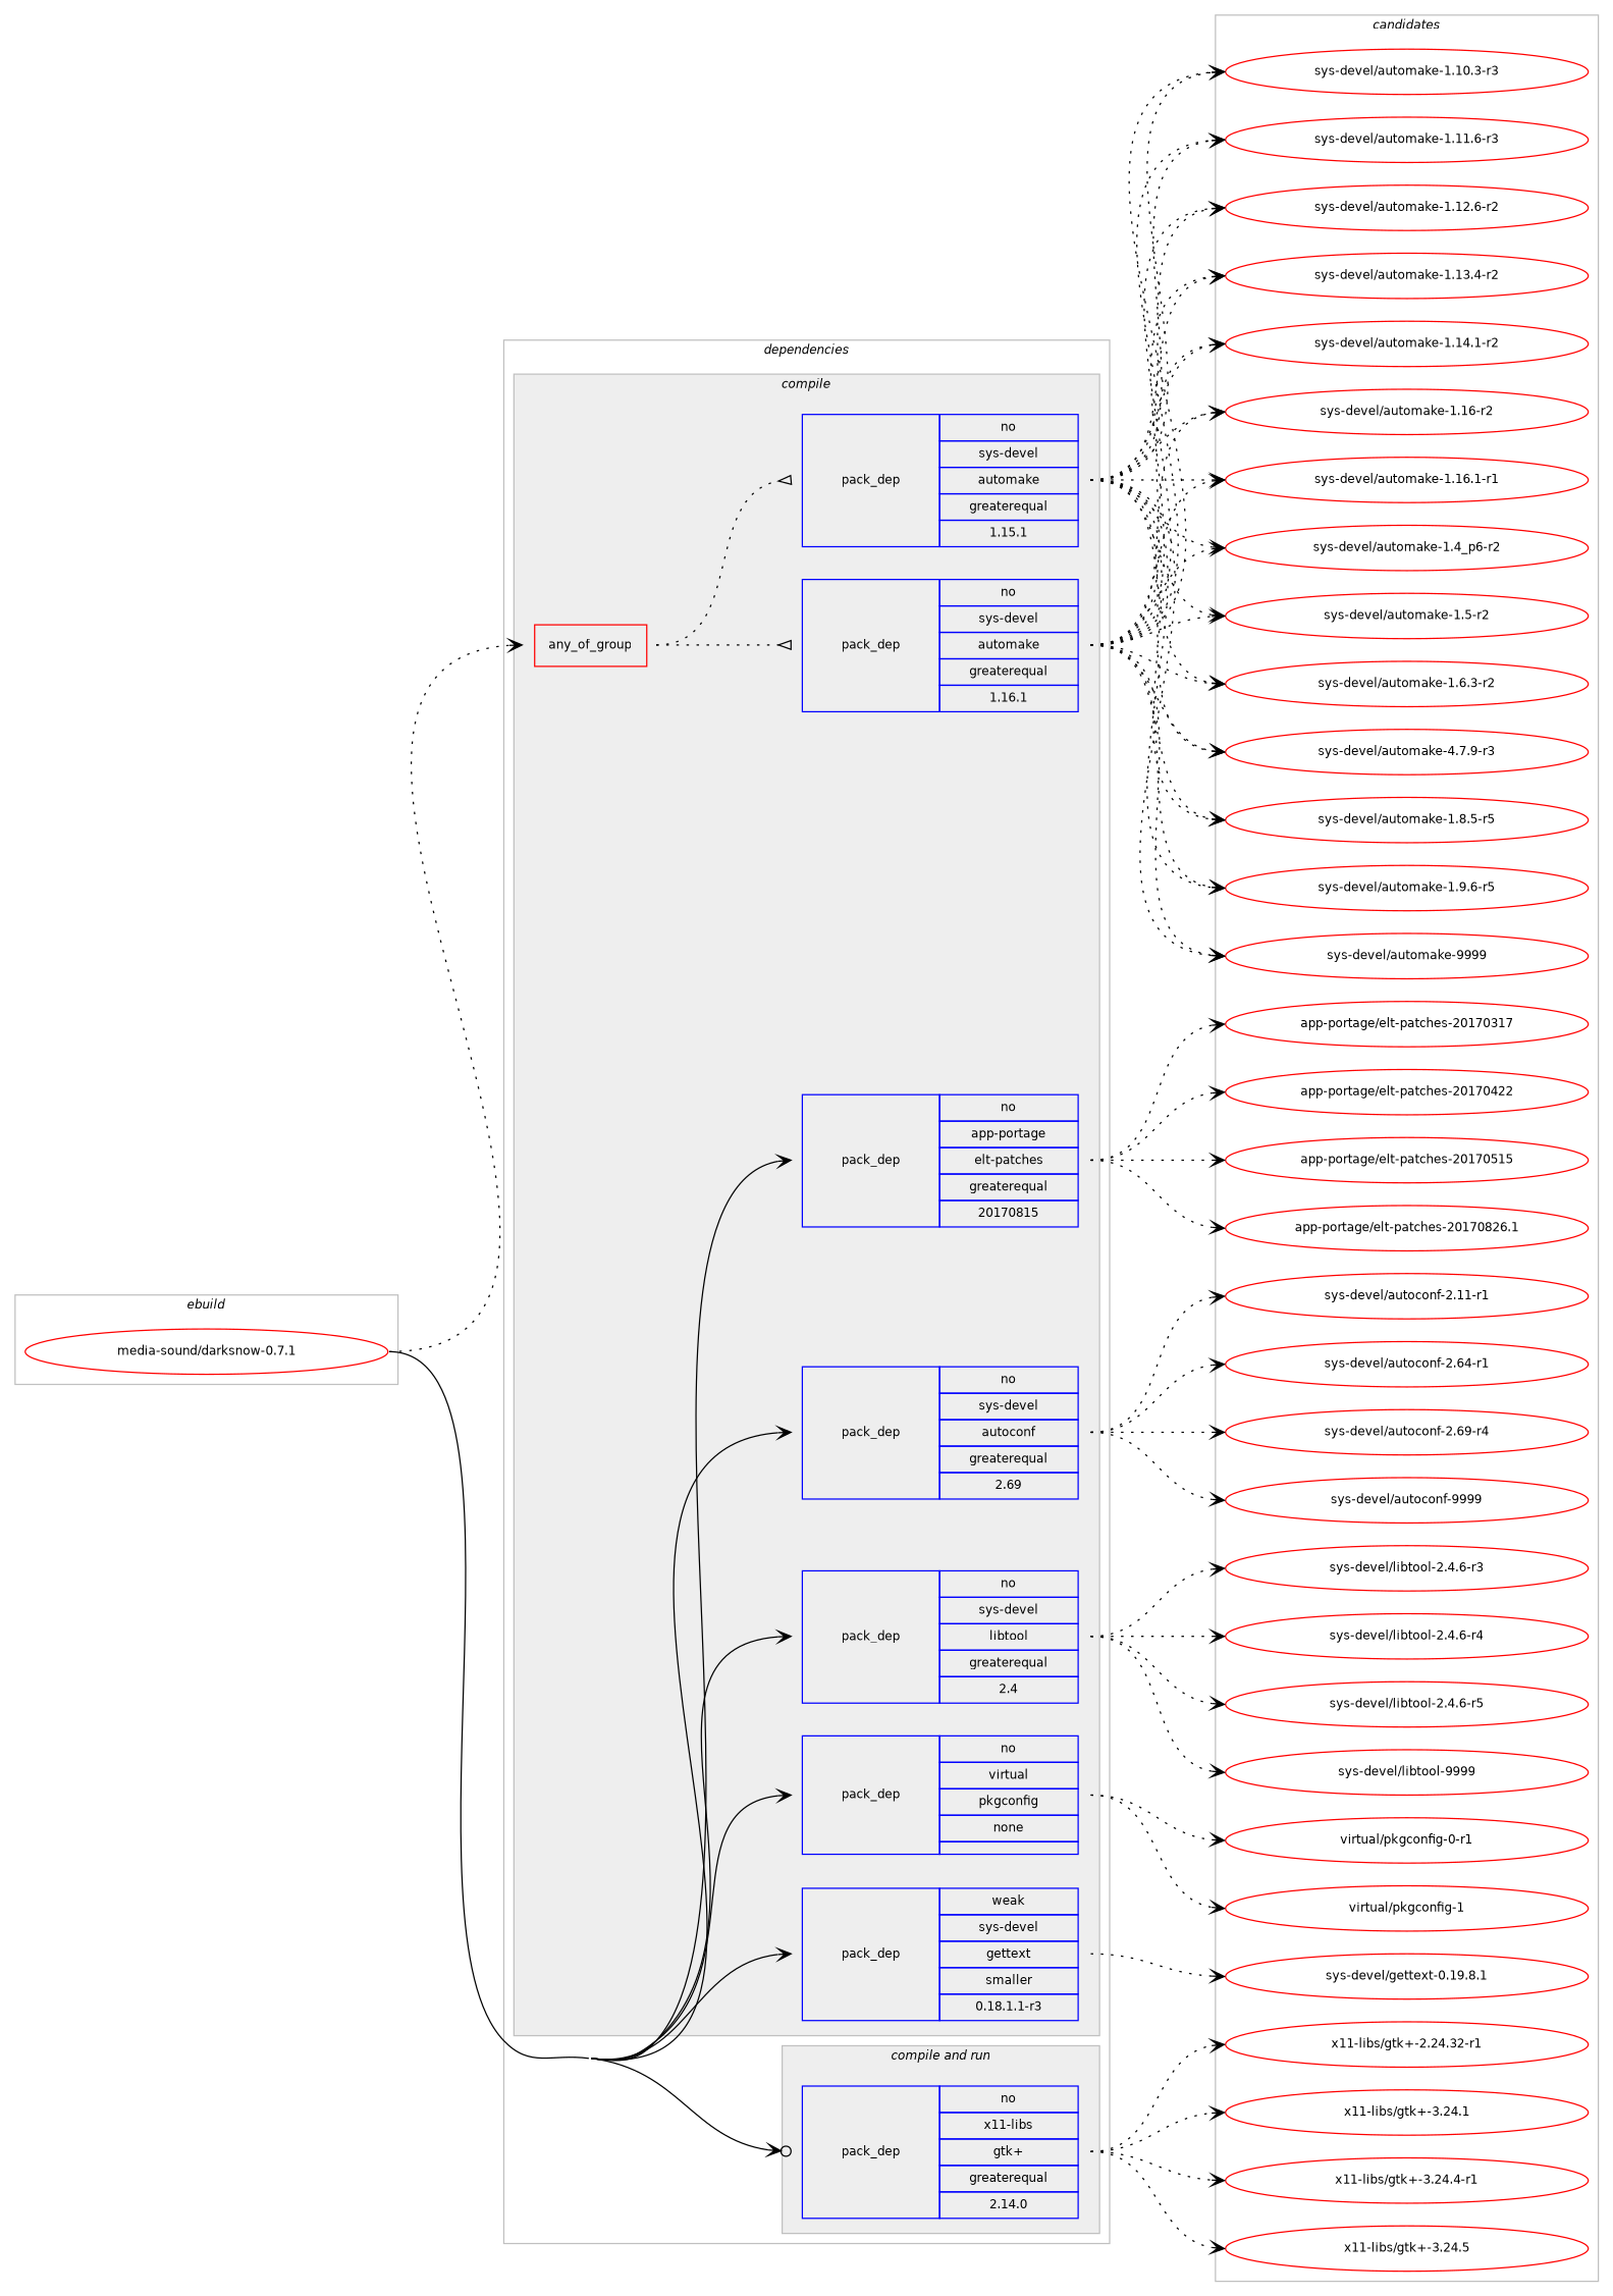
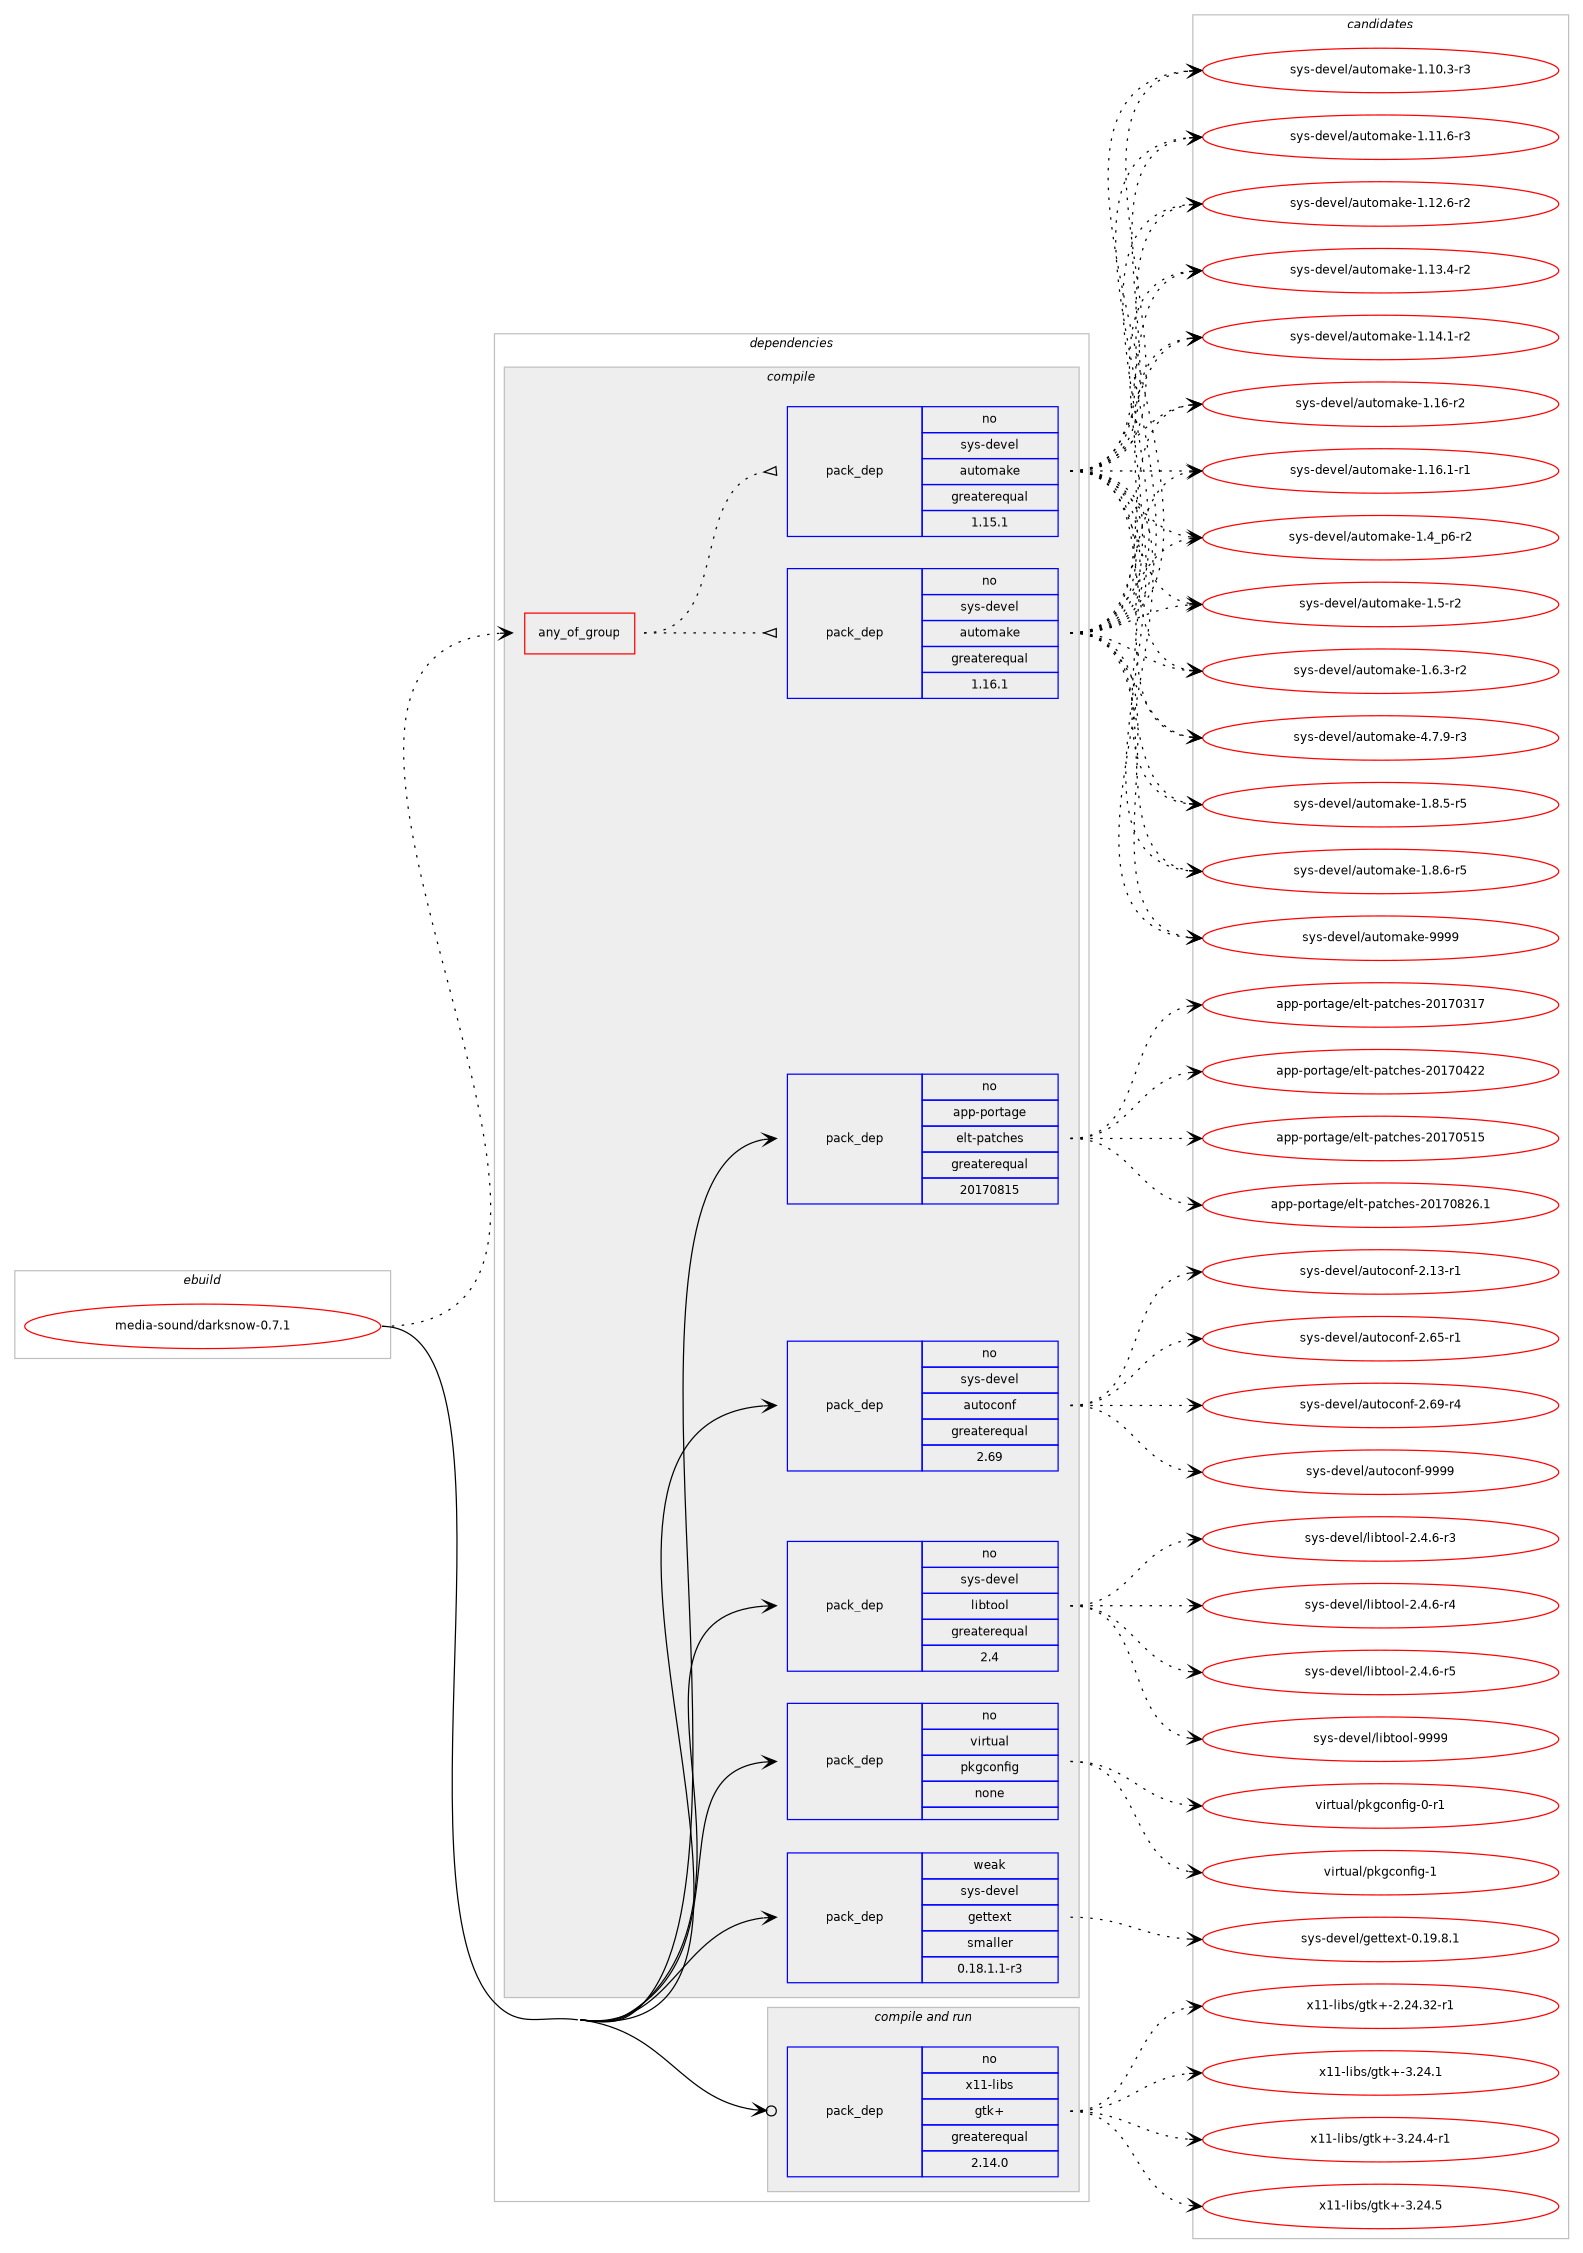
  digraph {
    compound=true
    concentrate=true
    fontname=Helvetica
    fontsize=10
    newrank=true
    rankdir=LR
    ranksep=1.5
    node [color=red fontname=Helvetica fontsize=10]
    edge [arrowhead=vee headport=w style=dotted tailport=e weight=100]
    n1 [label="media-sound/darksnow-0.7.1" width=4]
    n2 [color=blue label=<<TABLE BORDER="0" CELLBORDER="1" CELLSPACING="0" CELLPADDING="4" WIDTH="220"><TR><TD ROWSPAN="6" CELLPADDING="30">pack_dep</TD></TR><TR><TD WIDTH="110">no</TD></TR><TR><TD>sys-devel</TD></TR><TR><TD>automake</TD></TR><TR><TD>greaterequal</TD></TR><TR><TD>1.16.1</TD></TR></TABLE>> shape=none]
    n3 [color=blue label=<<TABLE BORDER="0" CELLBORDER="1" CELLSPACING="0" CELLPADDING="4" WIDTH="220"><TR><TD ROWSPAN="6" CELLPADDING="30">pack_dep</TD></TR><TR><TD WIDTH="110">no</TD></TR><TR><TD>sys-devel</TD></TR><TR><TD>automake</TD></TR><TR><TD>greaterequal</TD></TR><TR><TD>1.15.1</TD></TR></TABLE>> shape=none]
    n4 [label=<<TABLE BORDER="0" CELLBORDER="1" CELLSPACING="0" CELLPADDING="4"><TR><TD CELLPADDING="10">any_of_group</TD></TR></TABLE>> shape=none]
    n5 [color=blue label=<<TABLE BORDER="0" CELLBORDER="1" CELLSPACING="0" CELLPADDING="4" WIDTH="220"><TR><TD ROWSPAN="6" CELLPADDING="30">pack_dep</TD></TR><TR><TD WIDTH="110">no</TD></TR><TR><TD>app-portage</TD></TR><TR><TD>elt-patches</TD></TR><TR><TD>greaterequal</TD></TR><TR><TD>20170815</TD></TR></TABLE>> shape=none]
    n6 [color=blue label=<<TABLE BORDER="0" CELLBORDER="1" CELLSPACING="0" CELLPADDING="4" WIDTH="220"><TR><TD ROWSPAN="6" CELLPADDING="30">pack_dep</TD></TR><TR><TD WIDTH="110">no</TD></TR><TR><TD>sys-devel</TD></TR><TR><TD>autoconf</TD></TR><TR><TD>greaterequal</TD></TR><TR><TD>2.69</TD></TR></TABLE>> shape=none]
    n7 [color=blue label=<<TABLE BORDER="0" CELLBORDER="1" CELLSPACING="0" CELLPADDING="4" WIDTH="220"><TR><TD ROWSPAN="6" CELLPADDING="30">pack_dep</TD></TR><TR><TD WIDTH="110">no</TD></TR><TR><TD>sys-devel</TD></TR><TR><TD>libtool</TD></TR><TR><TD>greaterequal</TD></TR><TR><TD>2.4</TD></TR></TABLE>> shape=none]
    n8 [color=blue label=<<TABLE BORDER="0" CELLBORDER="1" CELLSPACING="0" CELLPADDING="4" WIDTH="220"><TR><TD ROWSPAN="6" CELLPADDING="30">pack_dep</TD></TR><TR><TD WIDTH="110">no</TD></TR><TR><TD>virtual</TD></TR><TR><TD>pkgconfig</TD></TR><TR><TD>none</TD></TR><TR><TD></TD></TR></TABLE>> shape=none]
    n9 [color=blue label=<<TABLE BORDER="0" CELLBORDER="1" CELLSPACING="0" CELLPADDING="4" WIDTH="220"><TR><TD ROWSPAN="6" CELLPADDING="30">pack_dep</TD></TR><TR><TD WIDTH="110">weak</TD></TR><TR><TD>sys-devel</TD></TR><TR><TD>gettext</TD></TR><TR><TD>smaller</TD></TR><TR><TD>0.18.1.1-r3</TD></TR></TABLE>> shape=none]
    n10 [color=blue label=<<TABLE BORDER="0" CELLBORDER="1" CELLSPACING="0" CELLPADDING="4" WIDTH="220"><TR><TD ROWSPAN="6" CELLPADDING="30">pack_dep</TD></TR><TR><TD WIDTH="110">no</TD></TR><TR><TD>x11-libs</TD></TR><TR><TD>gtk+</TD></TR><TR><TD>greaterequal</TD></TR><TR><TD>2.14.0</TD></TR></TABLE>> shape=none]
    n11 [label="sys-devel/automake-1.10.3-r3" width=4]
    n12 [label="sys-devel/automake-1.11.6-r3" width=4]
    n13 [label="sys-devel/automake-1.12.6-r2" width=4]
    n14 [label="sys-devel/automake-1.13.4-r2" width=4]
    n15 [label="sys-devel/automake-1.14.1-r2" width=4]
    n16 [label="sys-devel/automake-1.16-r2" width=4]
    n17 [label="sys-devel/automake-1.16.1-r1" width=4]
    n18 [label="sys-devel/automake-1.4_p6-r2" width=4]
    n19 [label="sys-devel/automake-1.5-r2" width=4]
    n20 [label="sys-devel/automake-1.6.3-r2" width=4]
    n21 [label="sys-devel/automake-4.7.9-r3" width=4]
    n22 [label="sys-devel/automake-1.8.5-r5" width=4]
-   n23 [label="sys-devel/automake-1.9.6-r5" width=4]
+   n23 [label="sys-devel/automake-1.8.6-r5" width=4]
    n24 [label="sys-devel/automake-9999" width=4]
    n25 [label="app-portage/elt-patches-20170317" width=4]
    n26 [label="app-portage/elt-patches-20170422" width=4]
    n27 [label="app-portage/elt-patches-20170515" width=4]
    n28 [label="app-portage/elt-patches-20170826.1" width=4]
-   n29 [label="sys-devel/autoconf-2.11-r1" width=4]
-   n30 [label="sys-devel/autoconf-2.64-r1" width=4]
+   n29 [label="sys-devel/autoconf-2.13-r1" width=4]
+   n30 [label="sys-devel/autoconf-2.65-r1" width=4]
    n31 [label="sys-devel/autoconf-2.69-r4" width=4]
    n32 [label="sys-devel/autoconf-9999" width=4]
    n33 [label="sys-devel/libtool-2.4.6-r3" width=4]
    n34 [label="sys-devel/libtool-2.4.6-r4" width=4]
    n35 [label="sys-devel/libtool-2.4.6-r5" width=4]
    n36 [label="sys-devel/libtool-9999" width=4]
    n37 [label="virtual/pkgconfig-0-r1" width=4]
    n38 [label="virtual/pkgconfig-1" width=4]
    n39 [label="sys-devel/gettext-0.19.8.1" width=4]
    n40 [label="x11-libs/gtk+-2.24.32-r1" width=4]
    n41 [label="x11-libs/gtk+-3.24.1" width=4]
    n42 [label="x11-libs/gtk+-3.24.4-r1" width=4]
    n43 [label="x11-libs/gtk+-3.24.5" width=4]
    subgraph cluster_1 {
      color=gray
      label=<<i>ebuild</i>>
      rank=same
      n1
    }
    subgraph cluster_2 {
      color=gray
      label=<<i>dependencies</i>>
      subgraph cluster_3 {
        color=gray
        fillcolor="#eeeeee"
        label=<<i>compile</i>>
        style=filled
        subgraph sub_4 {
          color=gray
          fillcolor="#eeeeee"
          label=<<i>compile</i>>
          style=filled
          n4
          subgraph sub_5 {
            color=gray
            fillcolor="#eeeeee"
            label=<<i>compile</i>>
            style=filled
            n2
          }
          subgraph sub_6 {
            color=gray
            fillcolor="#eeeeee"
            label=<<i>compile</i>>
            style=filled
            n3
          }
        }
        subgraph sub_7 {
          color=gray
          fillcolor="#eeeeee"
          label=<<i>compile</i>>
          style=filled
          n5
        }
        subgraph sub_8 {
          color=gray
          fillcolor="#eeeeee"
          label=<<i>compile</i>>
          style=filled
          n6
        }
        subgraph sub_9 {
          color=gray
          fillcolor="#eeeeee"
          label=<<i>compile</i>>
          style=filled
          n7
        }
        subgraph sub_10 {
          color=gray
          fillcolor="#eeeeee"
          label=<<i>compile</i>>
          style=filled
          n8
        }
        subgraph sub_11 {
          color=gray
          fillcolor="#eeeeee"
          label=<<i>compile</i>>
          style=filled
          n9
        }
      }
      subgraph cluster_12 {
        color=gray
        fillcolor="#eeeeee"
        label=<<i>compile and run</i>>
        style=filled
        subgraph sub_13 {
          color=gray
          fillcolor="#eeeeee"
          label=<<i>compile and run</i>>
          style=filled
          n10
        }
      }
      subgraph cluster_14 {
        color=gray
        fillcolor="#eeeeee"
        label=<<i>run</i>>
        style=filled
      }
    }
    subgraph cluster_15 {
      color=gray
      label=<<i>candidates</i>>
      rank=same
      subgraph sub_16 {
        color=black
        label=<<i>candidates</i>>
        nodesep=1
        rank=same
        n11
        n12
        n13
        n14
        n15
        n16
        n17
        n18
        n19
        n20
        n21
        n22
        n23
        n24
      }
      subgraph sub_17 {
        color=black
        label=<<i>candidates</i>>
        nodesep=1
        rank=same
        n11
        n12
        n13
        n14
        n15
        n16
        n17
        n18
        n19
        n20
        n21
        n22
        n23
        n24
      }
      subgraph sub_18 {
        color=black
        label=<<i>candidates</i>>
        nodesep=1
        rank=same
        n25
        n26
        n27
        n28
      }
      subgraph sub_19 {
        color=black
        label=<<i>candidates</i>>
        nodesep=1
        rank=same
        n29
        n30
        n31
        n32
      }
      subgraph sub_20 {
        color=black
        label=<<i>candidates</i>>
        nodesep=1
        rank=same
        n33
        n34
        n35
        n36
      }
      subgraph sub_21 {
        color=black
        label=<<i>candidates</i>>
        nodesep=1
        rank=same
        n37
        n38
      }
      subgraph sub_22 {
        color=black
        label=<<i>candidates</i>>
        nodesep=1
        rank=same
        n39
      }
      subgraph sub_23 {
        color=black
        label=<<i>candidates</i>>
        nodesep=1
        rank=same
        n40
        n41
        n42
        n43
      }
    }
    n1 -> n4 [weight=20]
    n1 -> n5 [style=solid weight=20]
    n1 -> n6 [style=solid weight=20]
    n1 -> n7 [style=solid weight=20]
    n1 -> n8 [style=solid weight=20]
    n1 -> n9 [style=solid weight=20]
    n1 -> n10 [arrowhead=odotvee style=solid weight=20]
    n2 -> n11
    n2 -> n12
    n2 -> n13
    n2 -> n14
    n2 -> n15
    n2 -> n16
    n2 -> n17
    n2 -> n18
    n2 -> n19
    n2 -> n20
    n2 -> n21
    n2 -> n22
    n2 -> n23
    n2 -> n24
    n3 -> n11
    n3 -> n12
    n3 -> n13
    n3 -> n14
    n3 -> n15
    n3 -> n16
    n3 -> n17
    n3 -> n18
    n3 -> n19
    n3 -> n20
    n3 -> n21
    n3 -> n22
    n3 -> n23
    n3 -> n24
    n4 -> n2 [arrowhead=oinv weight=20]
    n4 -> n3 [arrowhead=oinv weight=20]
    n5 -> n25
    n5 -> n26
    n5 -> n27
    n5 -> n28
    n6 -> n29
    n6 -> n30
    n6 -> n31
    n6 -> n32
    n7 -> n33
    n7 -> n34
    n7 -> n35
    n7 -> n36
    n8 -> n37
    n8 -> n38
    n9 -> n39
    n10 -> n40
    n10 -> n41
    n10 -> n42
    n10 -> n43
  }
